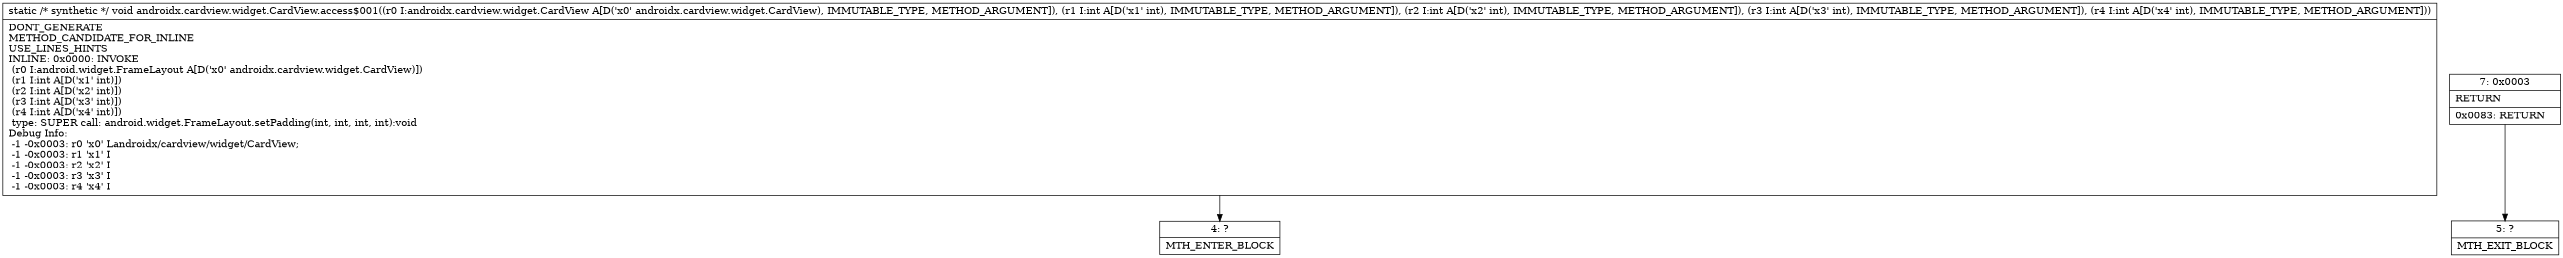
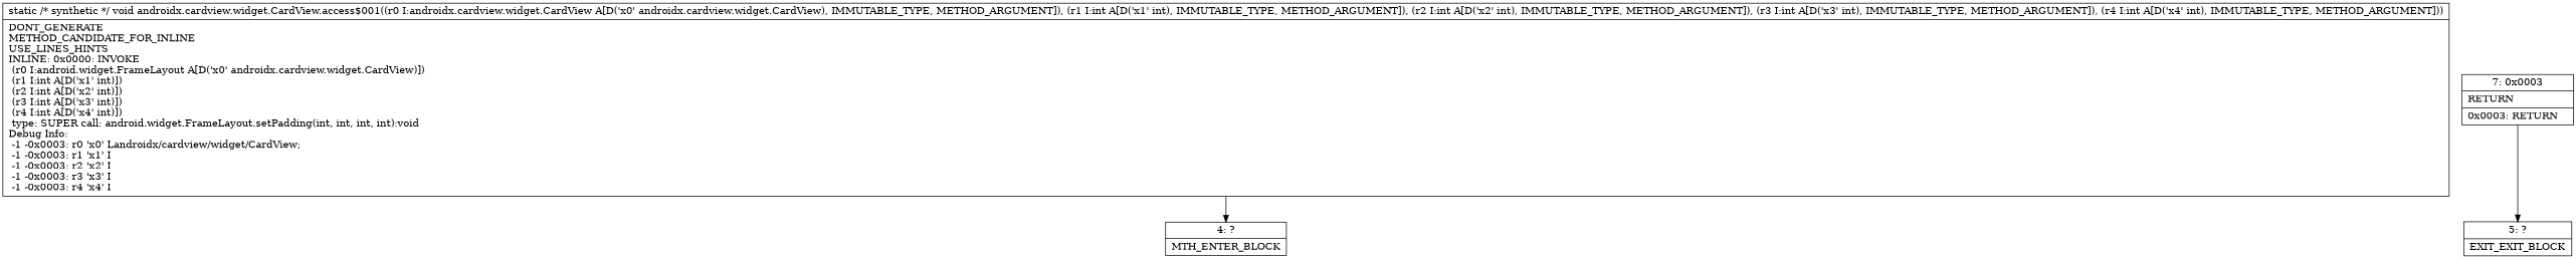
  digraph {
    node [shape=record]
    n1 [label="{4\:\ ?|MTH_ENTER_BLOCK\l}"]
-   n2 [label="{7\:\ 0x0003|RETURN\l|0x0083: RETURN   \l}"]
-   n3 [label="{5\:\ ?|MTH_EXIT_BLOCK\l}"]
+   n2 [label="{7\:\ 0x0003|RETURN\l|0x0003: RETURN   \l}"]
+   n3 [label="{5\:\ ?|EXIT_EXIT_BLOCK\l}"]
    n4 [label="{static \/* synthetic *\/ void androidx.cardview.widget.CardView.access$001((r0 I:androidx.cardview.widget.CardView A[D('x0' androidx.cardview.widget.CardView), IMMUTABLE_TYPE, METHOD_ARGUMENT]), (r1 I:int A[D('x1' int), IMMUTABLE_TYPE, METHOD_ARGUMENT]), (r2 I:int A[D('x2' int), IMMUTABLE_TYPE, METHOD_ARGUMENT]), (r3 I:int A[D('x3' int), IMMUTABLE_TYPE, METHOD_ARGUMENT]), (r4 I:int A[D('x4' int), IMMUTABLE_TYPE, METHOD_ARGUMENT]))  | DONT_GENERATE\lMETHOD_CANDIDATE_FOR_INLINE\lUSE_LINES_HINTS\lINLINE: 0x0000: INVOKE  \l  (r0 I:android.widget.FrameLayout A[D('x0' androidx.cardview.widget.CardView)])\l  (r1 I:int A[D('x1' int)])\l  (r2 I:int A[D('x2' int)])\l  (r3 I:int A[D('x3' int)])\l  (r4 I:int A[D('x4' int)])\l type: SUPER call: android.widget.FrameLayout.setPadding(int, int, int, int):void\lDebug Info:\l  \-1 \-0x0003: r0 'x0' Landroidx\/cardview\/widget\/CardView;\l  \-1 \-0x0003: r1 'x1' I\l  \-1 \-0x0003: r2 'x2' I\l  \-1 \-0x0003: r3 'x3' I\l  \-1 \-0x0003: r4 'x4' I\l}"]
    n2 -> n3
    n4 -> n1
  }
